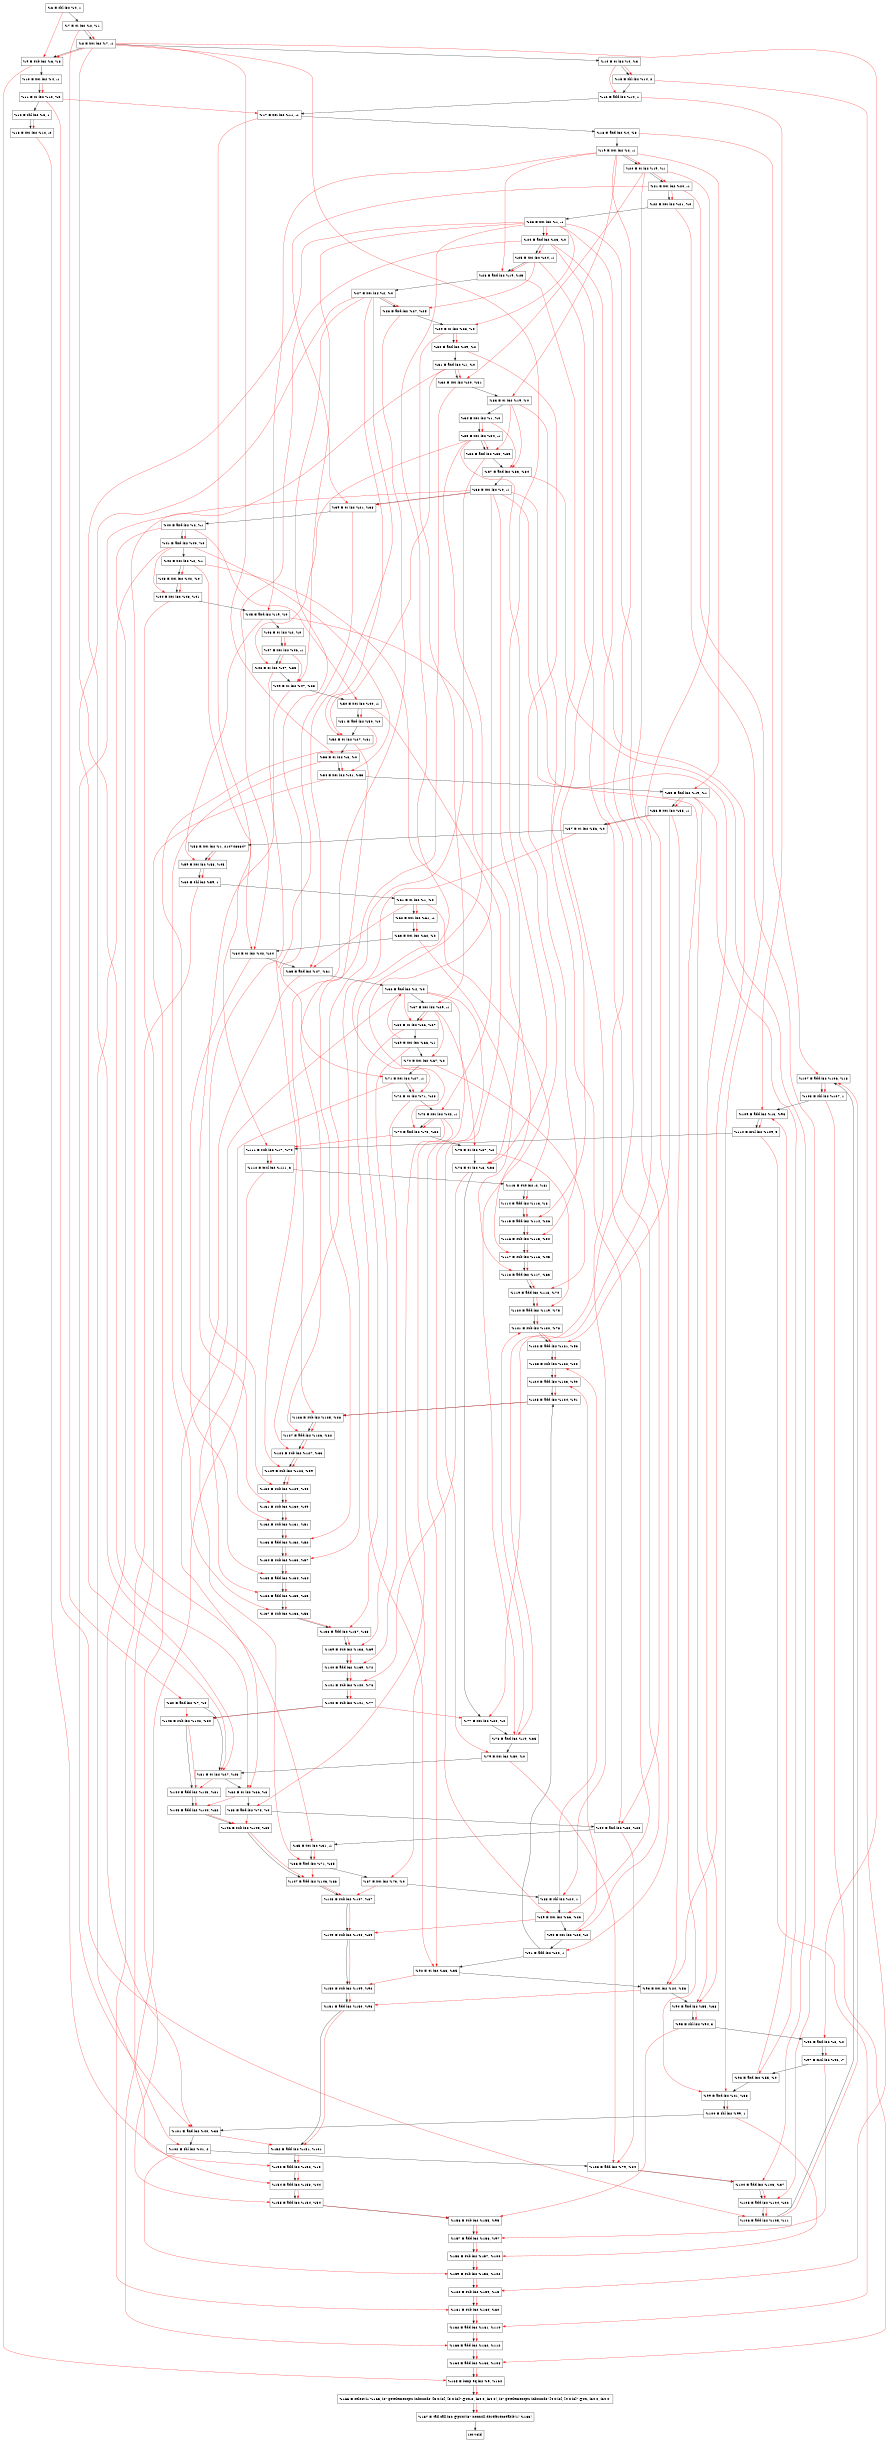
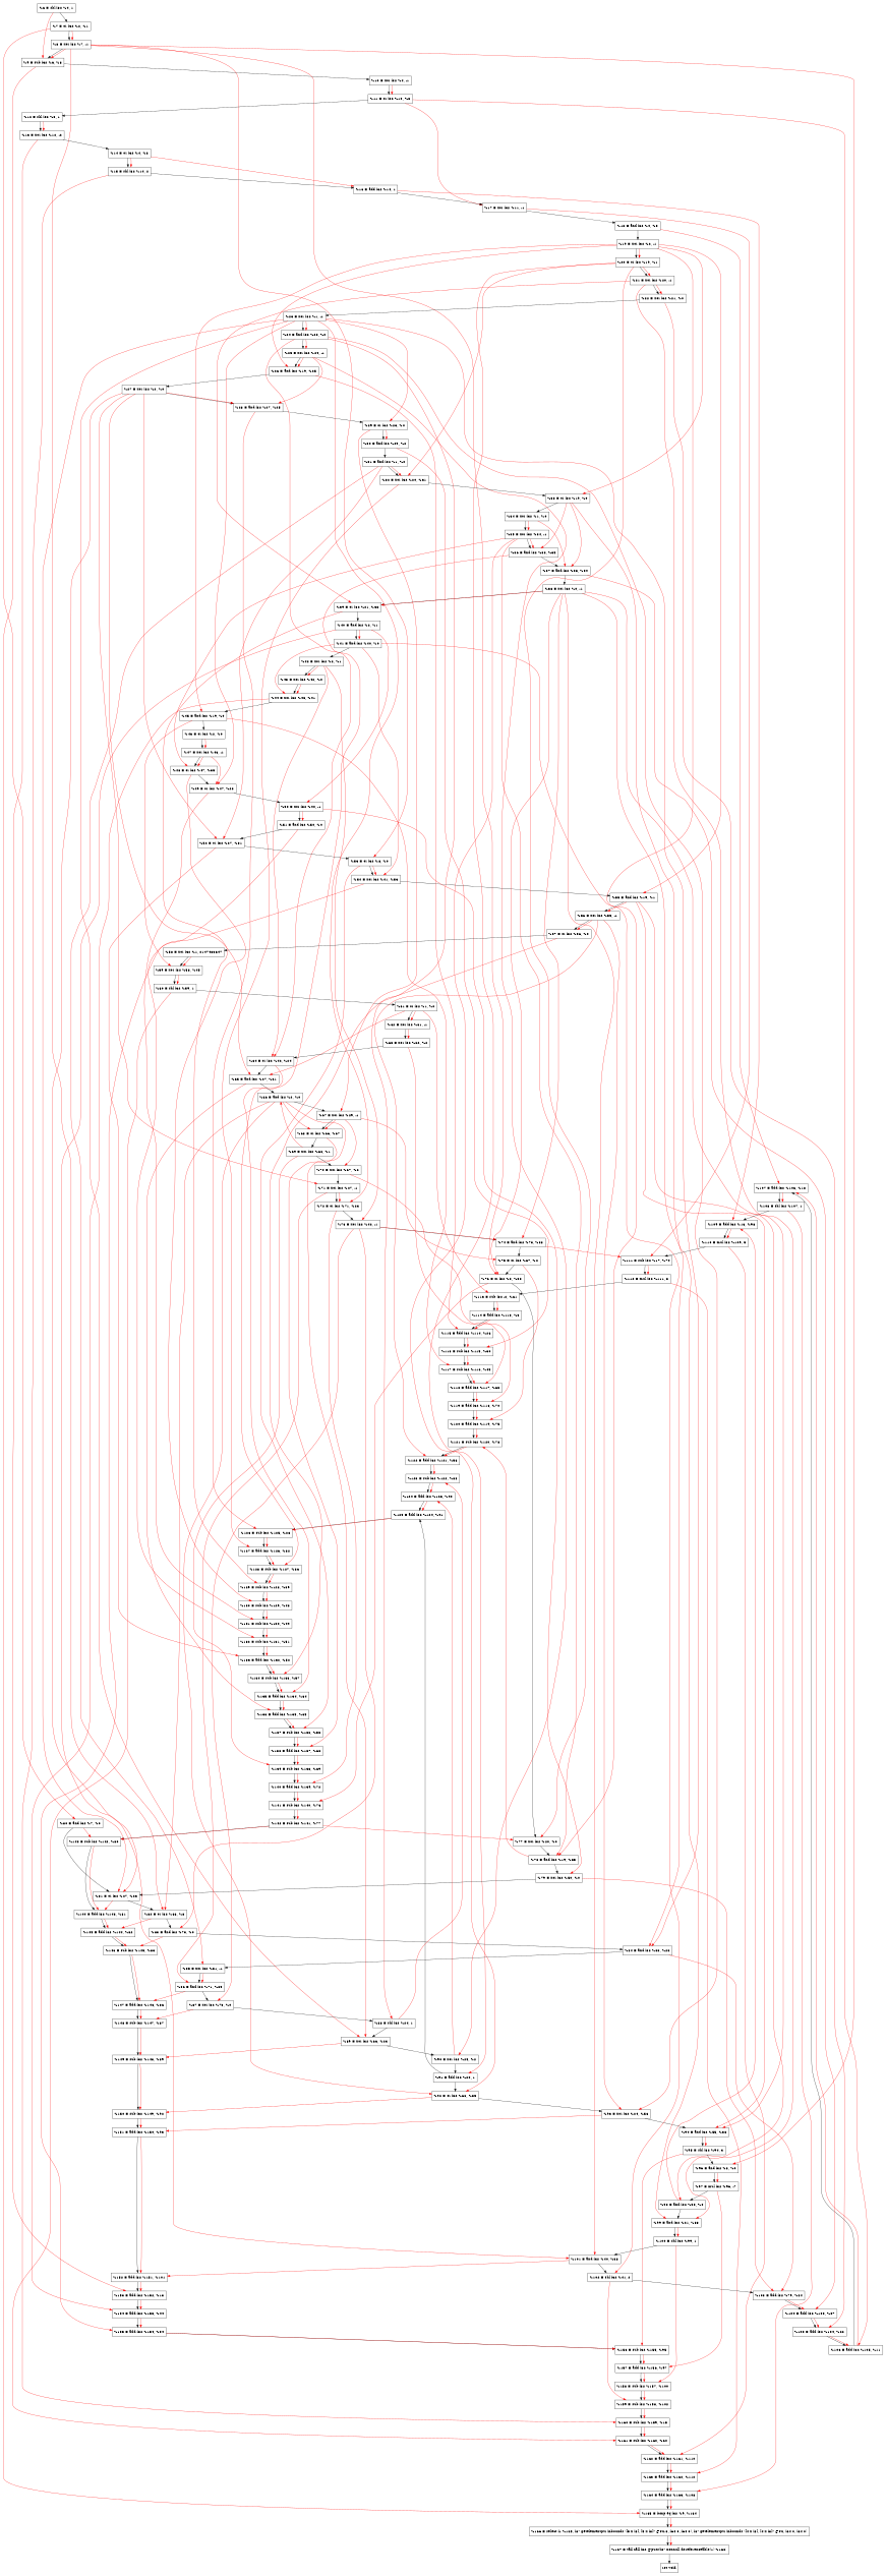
  digraph {
    fontname="DejaVu Serif"
    node [fontname="DejaVu Serif" shape=record]
    edge [fontname="DejaVu Serif" color=red]
    n1 [label="  %6 = shl i32 %4, 1"]
    n2 [label="  %7 = or i32 %2, %1"]
    n3 [label="  %9 = sub i32 %6, %8"]
    n4 [label="  %8 = xor i32 %7, -1"]
    n5 [label="  %80 = and i32 %7, %0"]
    n6 [label="  %10 = xor i32 %4, -1"]
    n7 [label="  %165 = icmp eq i32 %9, %164"]
    n8 [label="  %53 = or i32 %8, %0"]
    n9 [label="  %76 = or i32 %8, %38"]
    n10 [label="  %82 = or i32 %66, %8"]
    n11 [label="  %96 = and i32 %8, %0"]
    n12 [label="  %81 = or i32 %27, %23"]
    n13 [label="  %143 = sub i32 %142, %80"]
    n14 [label="  %54 = xor i32 %41, %53"]
    n15 [label="  %137 = sub i32 %136, %53"]
    n16 [label="  %77 = xor i32 %20, %0"]
    n17 [label="  %141 = sub i32 %140, %76"]
    n18 [label="  %83 = and i32 %73, %0"]
    n19 [label="  %145 = add i32 %144, %82"]
    n20 [label="  %97 = mul i32 %96, -7"]
    n21 [label="  %11 = or i32 %10, %3"]
    n22 [label="  %166 = select i1 %165, i8* getelementptr inbounds ([5 x i8], [5 x i8]* @str.3, i64 0, i64 0), i8* getelementptr inbounds ([4 x i8], [4 x i8]* @str, i64 0, i64 0)"]
    n23 [label="  %12 = shl i32 %3, 1"]
    n24 [label="  %17 = xor i32 %11, -1"]
    n25 [label="  %106 = add i32 %105, %11"]
    n26 [label="  %13 = xor i32 %12, -2"]
    n27 [label="  %18 = and i32 %4, %3"]
    n28 [label="  %111 = sub i32 %17, %74"]
    n29 [label="  %107 = add i32 %106, %18"]
    n30 [label="  %14 = or i32 %4, %3"]
    n31 [label="  %153 = add i32 %152, %13"]
    n32 [label="  %15 = shl i32 %14, 2"]
    n33 [label="  %16 = add i32 %14, 1"]
    n34 [label="  %154 = add i32 %153, %44"]
    n35 [label="  %160 = sub i32 %159, %15"]
    n36 [label="  %109 = add i32 %16, %98"]
    n37 [label="  %161 = sub i32 %160, %60"]
    n38 [label="  %110 = mul i32 %109, 5"]
    n39 [label="  %19 = xor i32 %2, -1"]
    n40 [label="  %112 = mul i32 %111, 3"]
    n41 [label="  %20 = or i32 %19, %1"]
    n42 [label="  %26 = and i32 %19, %25"]
    n43 [label="  %33 = or i32 %19, %0"]
    n44 [label="  %45 = and i32 %19, %0"]
    n45 [label="  %55 = and i32 %19, %1"]
    n46 [label="  %78 = and i32 %19, %35"]
    n47 [label="  %108 = shl i32 %107, 1"]
    n48 [label="  %21 = xor i32 %20, -1"]
    n49 [label="  %32 = xor i32 %20, %31"]
    n50 [label="  %91 = add i32 %20, 1"]
    n51 [label="  %27 = xor i32 %2, %0"]
    n52 [label="  %115 = add i32 %114, %26"]
    n53 [label="  %84 = and i32 %33, %23"]
    n54 [label="  %34 = xor i32 %1, %0"]
    n55 [label="  %36 = and i32 %33, %35"]
    n56 [label="  %37 = and i32 %33, %34"]
    n57 [label="  %46 = or i32 %2, %0"]
    n58 [label="  %59 = xor i32 %58, %45"]
    n59 [label="  %117 = sub i32 %116, %45"]
    n60 [label="  %94 = and i32 %55, %38"]
    n61 [label="  %56 = xor i32 %55, -1"]
    n62 [label="  %98 = and i32 %55, %0"]
    n63 [label="  %79 = xor i32 %50, %0"]
    n64 [label="  %121 = sub i32 %120, %78"]
    n65 [label="  %22 = xor i32 %21, %0"]
    n66 [label="  %39 = or i32 %21, %38"]
    n67 [label="  %99 = and i32 %21, %38"]
    n68 [label="  %127 = add i32 %126, %32"]
    n69 [label="  %92 = or i32 %66, %35"]
    n70 [label="  %125 = add i32 %124, %91"]
    n71 [label="  %23 = xor i32 %1, -1"]
    n72 [label="  %105 = add i32 %104, %22"]
    n73 [label="  %40 = and i32 %2, %1"]
    n74 [label="  %129 = sub i32 %128, %39"]
    n75 [label="  %100 = shl i32 %99, 1"]
    n76 [label="  %24 = and i32 %23, %0"]
    n77 [label="  %29 = or i32 %23, %0"]
    n78 [label="  %49 = or i32 %47, %23"]
    n79 [label="  %72 = or i32 %71, %23"]
    n80 [label="  %89 = xor i32 %66, %23"]
    n81 [label="  %25 = xor i32 %24, -1"]
    n82 [label="  %64 = or i32 %42, %24"]
    n83 [label="  %88 = shl i32 %24, 1"]
    n84 [label="  %93 = xor i32 %24, %56"]
    n85 [label="  %30 = and i32 %29, %2"]
    n86 [label="  %67 = xor i32 %29, -1"]
    n87 [label="  %50 = xor i32 %40, -1"]
    n88 [label="  %131 = sub i32 %130, %49"]
    n89 [label="  %73 = xor i32 %42, -1"]
    n90 [label="  %140 = add i32 %139, %72"]
    n91 [label="  %144 = add i32 %143, %81"]
    n92 [label="  %85 = xor i32 %31, -1"]
    n93 [label="  %103 = add i32 %79, %84"]
    n94 [label="  %90 = xor i32 %25, %2"]
    n95 [label="  %149 = sub i32 %148, %89"]
    n96 [label="  %28 = and i32 %27, %25"]
    n97 [label="  %65 = and i32 %27, %61"]
    n98 [label="  %135 = add i32 %134, %64"]
    n99 [label="  %123 = sub i32 %122, %88"]
    n100 [label="  %151 = add i32 %150, %93"]
    n101 [label="  %126 = sub i32 %125, %28"]
    n102 [label="  %124 = add i32 %123, %90"]
    n103 [label="  %52 = or i32 %27, %31"]
    n104 [label="  %71 = xor i32 %27, -1"]
    n105 [label="  %116 = sub i32 %115, %30"]
    n106 [label="  %133 = add i32 %132, %52"]
    n107 [label="  %66 = and i32 %2, %0"]
    n108 [label="  %136 = add i32 %135, %65"]
    n109 [label="  %86 = and i32 %71, %85"]
    n110 [label="  %31 = and i32 %1, %0"]
    n111 [label="  %68 = or i32 %66, %67"]
    n112 [label="  %70 = xor i32 %67, %2"]
    n113 [label="  %75 = or i32 %67, %2"]
    n114 [label="  %128 = sub i32 %127, %36"]
    n115 [label="  %35 = xor i32 %34, -1"]
    n116 [label="  %38 = xor i32 %0, -1"]
    n117 [label="  %104 = add i32 %103, %37"]
    n118 [label="  %48 = or i32 %47, %35"]
    n119 [label="  %130 = sub i32 %129, %48"]
    n120 [label="  %150 = sub i32 %149, %92"]
    n121 [label="  %74 = and i32 %73, %38"]
    n122 [label="  %101 = and i32 %40, %38"]
    n123 [label="  %95 = shl i32 %94, 3"]
    n124 [label="  %102 = shl i32 %41, 2"]
    n125 [label="  %152 = add i32 %151, %101"]
    n126 [label="  %41 = and i32 %40, %0"]
    n127 [label="  %42 = xor i32 %2, %1"]
    n128 [label="  %44 = xor i32 %43, %41"]
    n129 [label="  %51 = and i32 %50, %0"]
    n130 [label="  %43 = xor i32 %42, %0"]
    n131 [label="  %155 = add i32 %154, %54"]
    n132 [label="  %159 = sub i32 %158, %102"]
    n133 [label="  %87 = xor i32 %73, %0"]
    n134 [label="  %47 = xor i32 %46, -1"]
    n135 [label="  %60 = shl i32 %59, 1"]
    n136 [label="  %118 = add i32 %117, %63"]
    n137 [label="  %132 = sub i32 %131, %51"]
    n138 [label="  %134 = sub i32 %133, %57"]
    n139 [label="  %138 = add i32 %137, %68"]
    n140 [label="  %156 = sub i32 %155, %95"]
    n141 [label="  %57 = or i32 %56, %0"]
    n142 [label="  %122 = add i32 %121, %56"]
    n143 [label="  %58 = xor i32 %1, 2147483647"]
    n144 [label="  %61 = or i32 %1, %0"]
    n145 [label="  %62 = xor i32 %61, -1"]
    n146 [label="  %113 = sub i32 -2, %61"]
    n147 [label="  %162 = add i32 %161, %110"]
    n148 [label="  %63 = xor i32 %62, %2"]
    n149 [label="  %114 = add i32 %113, %3"]
    n150 [label="  %119 = add i32 %118, %70"]
    n151 [label="  %69 = xor i32 %66, %1"]
    n152 [label="  %139 = sub i32 %138, %69"]
    n153 [label="  %120 = add i32 %119, %75"]
    n154 [label="  %147 = add i32 %146, %86"]
    n155 [label="  %146 = sub i32 %145, %83"]
    n156 [label="  %148 = sub i32 %147, %87"]
    n157 [label="  %142 = sub i32 %141, %77"]
    n158 [label="  %157 = add i32 %156, %97"]
    n159 [label="  %158 = sub i32 %157, %100"]
    n160 [label="  %164 = add i32 %163, %108"]
    n161 [label="  %163 = add i32 %162, %112"]
    n162 [label="  %167 = tail call i32 @puts(i8* nonnull dereferenceable(1) %166)"]
    n163 [label="  ret void"]
    n1 -> n2 [color=""]
    n1 -> n3
    n2 -> n4 [color=""]
    n2 -> n4
    n2 -> n5
    n3 -> n6 [color=""]
    n3 -> n7
    n4 -> n3 [color=""]
    n4 -> n3
    n4 -> n8
    n4 -> n9
    n4 -> n10
    n4 -> n11
    n5 -> n12 [color=""]
    n5 -> n13
    n6 -> n21 [color=""]
    n6 -> n21
    n7 -> n22 [color=""]
    n7 -> n22
    n8 -> n14 [color=""]
    n8 -> n14
    n8 -> n15
    n9 -> n16 [color=""]
    n9 -> n17
    n10 -> n18 [color=""]
    n10 -> n19
    n11 -> n20 [color=""]
    n11 -> n20
    n12 -> n10 [color=""]
    n12 -> n91
    n13 -> n91 [color=""]
    n13 -> n91
    n14 -> n45 [color=""]
    n14 -> n131
    n15 -> n139 [color=""]
    n15 -> n139
    n16 -> n46 [color=""]
    n17 -> n157 [color=""]
    n17 -> n157
    n18 -> n53 [color=""]
    n18 -> n155
    n19 -> n155 [color=""]
    n19 -> n155
    n20 -> n62 [color=""]
    n20 -> n158
    n21 -> n23 [color=""]
    n21 -> n24
    n21 -> n25
    n22 -> n162 [color=""]
    n22 -> n162
    n23 -> n26 [color=""]
    n23 -> n26
    n24 -> n27 [color=""]
    n24 -> n28
    n25 -> n29 [color=""]
    n25 -> n29
-   n4 -> n30 [color=""]
+   n26 -> n30 [color=""]
    n26 -> n31
    n27 -> n29
    n27 -> n39 [color=""]
    n28 -> n40 [color=""]
    n28 -> n40
    n29 -> n47 [color=""]
    n29 -> n47
    n30 -> n32 [color=""]
    n30 -> n32
    n30 -> n33
    n31 -> n34 [color=""]
    n31 -> n34
    n32 -> n33 [color=""]
    n32 -> n35
    n33 -> n24 [color=""]
    n33 -> n36
    n34 -> n131 [color=""]
    n34 -> n131
    n35 -> n37 [color=""]
    n35 -> n37
    n36 -> n38 [color=""]
    n36 -> n38
    n37 -> n147 [color=""]
    n37 -> n147
    n38 -> n28 [color=""]
    n38 -> n147
    n39 -> n41 [color=""]
    n39 -> n41
    n39 -> n42
    n39 -> n43
    n39 -> n44
    n39 -> n45
    n39 -> n46
    n40 -> n146 [color=""]
    n40 -> n161
    n41 -> n16
    n41 -> n48 [color=""]
    n41 -> n48
    n41 -> n49
    n41 -> n50
    n42 -> n51 [color=""]
    n42 -> n52
    n43 -> n53
    n43 -> n54 [color=""]
    n43 -> n55
    n43 -> n56
    n44 -> n57 [color=""]
    n44 -> n58
    n44 -> n59
    n45 -> n60
    n45 -> n61 [color=""]
    n45 -> n61
    n45 -> n62
    n46 -> n63 [color=""]
    n46 -> n64
    n47 -> n36 [color=""]
    n47 -> n160
    n48 -> n65 [color=""]
    n48 -> n65
    n48 -> n66
    n48 -> n67
    n49 -> n43 [color=""]
    n49 -> n68
    n50 -> n69 [color=""]
    n50 -> n70 [color=black]
    n51 -> n12
    n51 -> n96 [color=""]
    n51 -> n96
    n51 -> n97
    n51 -> n103
    n51 -> n104
    n52 -> n105 [color=""]
    n52 -> n105
    n53 -> n92 [color=""]
    n53 -> n93
    n54 -> n56
    n54 -> n115 [color=""]
    n54 -> n115
    n55 -> n56 [color=""]
    n55 -> n114
    n56 -> n116 [color=""]
    n56 -> n117
    n57 -> n134 [color=""]
    n57 -> n134
    n58 -> n135 [color=""]
    n58 -> n135
    n59 -> n136 [color=""]
    n59 -> n136
    n60 -> n123 [color=""]
    n60 -> n123
    n61 -> n84
    n61 -> n141 [color=""]
    n61 -> n141
    n61 -> n142
    n62 -> n36
    n62 -> n67 [color=""]
    n63 -> n12 [color=""]
    n63 -> n93
    n64 -> n142 [color=""]
    n64 -> n142
    n65 -> n71 [color=""]
    n65 -> n72
    n66 -> n73 [color=""]
    n66 -> n74
    n67 -> n75 [color=""]
    n67 -> n75
    n68 -> n114 [color=""]
    n68 -> n114
    n69 -> n84 [color=""]
    n69 -> n120
    n70 -> n101 [color=""]
    n70 -> n101
    n71 -> n12
    n71 -> n53
    n71 -> n76 [color=""]
    n71 -> n76
    n71 -> n77
    n71 -> n78
    n71 -> n79
    n71 -> n80
    n72 -> n25 [color=""]
    n72 -> n25
    n73 -> n87
    n73 -> n122
    n73 -> n126 [color=""]
    n73 -> n126
    n74 -> n119 [color=""]
    n74 -> n119
    n75 -> n122 [color=""]
    n75 -> n159
    n76 -> n81 [color=""]
    n76 -> n81
    n76 -> n82
    n76 -> n83
    n76 -> n84
    n77 -> n85 [color=""]
    n77 -> n85
    n77 -> n86
    n78 -> n87 [color=""]
    n78 -> n88
    n79 -> n89 [color=""]
    n79 -> n90
    n80 -> n94 [color=""]
    n80 -> n95
    n81 -> n42 [color=""]
    n81 -> n42
    n81 -> n94
    n81 -> n96
    n82 -> n97 [color=""]
    n82 -> n98
    n83 -> n80 [color=""]
    n83 -> n99
    n84 -> n60 [color=""]
    n84 -> n100
    n85 -> n105
    n85 -> n110 [color=""]
    n86 -> n111 [color=""]
    n86 -> n111
    n86 -> n112
    n86 -> n113
    n87 -> n63
    n87 -> n129 [color=""]
    n87 -> n129
    n88 -> n137 [color=""]
    n88 -> n137
    n89 -> n18
    n89 -> n121 [color=""]
    n89 -> n121
    n89 -> n133
    n90 -> n17 [color=""]
    n90 -> n17
    n91 -> n19 [color=""]
    n91 -> n19
    n92 -> n109 [color=""]
    n92 -> n109
    n93 -> n117 [color=""]
    n93 -> n117
    n94 -> n50 [color=""]
    n94 -> n102
    n95 -> n120 [color=""]
    n95 -> n120
    n96 -> n77 [color=""]
    n96 -> n101
    n97 -> n107 [color=""]
    n97 -> n108
    n98 -> n108 [color=""]
    n98 -> n108
    n99 -> n102 [color=""]
    n99 -> n102
    n100 -> n125 [color=""]
    n100 -> n125
    n101 -> n68 [color=""]
    n101 -> n68
    n102 -> n70 [color=""]
    n102 -> n70
    n103 -> n8 [color=""]
    n103 -> n106
    n104 -> n79 [color=""]
    n104 -> n79
    n104 -> n109
    n105 -> n59 [color=""]
    n105 -> n59
    n106 -> n138 [color=""]
    n106 -> n138
    n107 -> n10
    n107 -> n69
    n107 -> n80
    n107 -> n86 [color=""]
    n107 -> n111
    n108 -> n15 [color=""]
    n108 -> n15
    n109 -> n133 [color=""]
    n109 -> n154
    n110 -> n49 [color=""]
    n110 -> n49
    n110 -> n92
    n110 -> n103
    n111 -> n139
    n111 -> n151 [color=""]
    n112 -> n104 [color=""]
    n112 -> n150
    n113 -> n9 [color=""]
    n113 -> n153
    n114 -> n74 [color=""]
    n114 -> n74
    n115 -> n46
    n115 -> n55 [color=""]
    n115 -> n55
    n115 -> n69
    n115 -> n118
    n116 -> n9
    n116 -> n60
    n116 -> n66 [color=""]
    n116 -> n66
    n116 -> n67
    n116 -> n121
    n116 -> n122
    n117 -> n72 [color=""]
    n117 -> n72
    n118 -> n78 [color=""]
    n118 -> n119
    n119 -> n88 [color=""]
    n119 -> n88
    n120 -> n100 [color=""]
    n120 -> n100
    n121 -> n28
    n121 -> n113 [color=""]
    n122 -> n124 [color=""]
    n122 -> n125
    n123 -> n11 [color=""]
    n123 -> n140
    n124 -> n93 [color=""]
    n124 -> n132
    n125 -> n31 [color=""]
    n125 -> n31
    n126 -> n14
    n126 -> n124
    n126 -> n127 [color=""]
    n126 -> n128
    n127 -> n82
    n127 -> n89
    n127 -> n130 [color=""]
    n127 -> n130
    n128 -> n34
    n128 -> n44 [color=""]
    n129 -> n103 [color=""]
    n129 -> n137
    n130 -> n128 [color=""]
    n130 -> n128
    n131 -> n140 [color=""]
    n131 -> n140
    n132 -> n35 [color=""]
    n132 -> n35
    n133 -> n83 [color=""]
    n133 -> n156
    n134 -> n78
    n134 -> n118 [color=""]
    n134 -> n118
    n135 -> n37
    n135 -> n144 [color=""]
    n136 -> n150 [color=""]
    n136 -> n150
    n137 -> n106 [color=""]
    n137 -> n106
    n138 -> n98 [color=""]
    n138 -> n98
    n139 -> n152 [color=""]
    n139 -> n152
    n140 -> n158 [color=""]
    n140 -> n158
    n141 -> n138
    n141 -> n143 [color=""]
    n142 -> n99 [color=""]
    n142 -> n99
    n143 -> n58 [color=""]
    n143 -> n58
    n144 -> n97
    n144 -> n145 [color=""]
    n144 -> n145
    n144 -> n146
    n145 -> n148 [color=""]
    n145 -> n148
    n146 -> n149 [color=""]
    n146 -> n149
    n147 -> n161 [color=""]
    n147 -> n161
    n148 -> n82 [color=""]
    n148 -> n136
    n149 -> n52 [color=""]
    n149 -> n52
    n150 -> n153 [color=""]
    n150 -> n153
    n151 -> n107
    n151 -> n112 [color=""]
    n151 -> n152
    n152 -> n90 [color=""]
    n152 -> n90
    n153 -> n64 [color=""]
    n153 -> n64
    n154 -> n156 [color=""]
    n154 -> n156
    n155 -> n154 [color=""]
    n155 -> n154
    n156 -> n95 [color=""]
    n156 -> n95
    n157 -> n13 [color=""]
    n157 -> n13
    n157 -> n16
    n158 -> n159 [color=""]
    n158 -> n159
    n159 -> n132 [color=""]
    n159 -> n132
    n160 -> n7 [color=""]
    n160 -> n7
    n161 -> n160 [color=""]
    n161 -> n160
    n162 -> n163 [color=""]
  }
